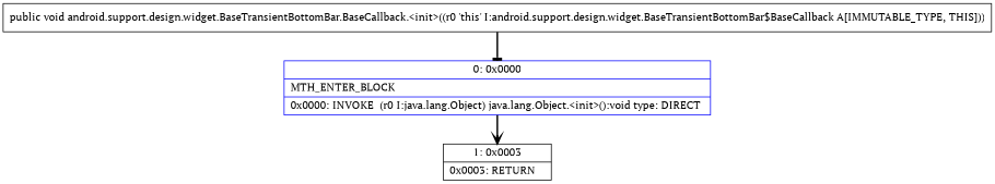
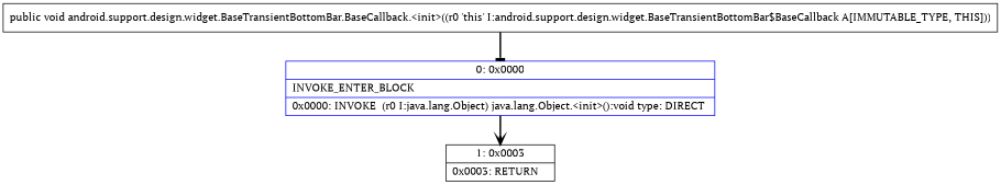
  digraph {
    fontname="PT Serif"
    node [shape=record color=black fontname="PT Serif"]
    edge [style=bold fontname="PT Serif"]
-   n1 [label="{0\:\ 0x0000|MTH_ENTER_BLOCK\l|0x0000: INVOKE  (r0 I:java.lang.Object) java.lang.Object.\<init\>():void type: DIRECT \l}" color=blue]
+   n1 [label="{0\:\ 0x0000|INVOKE_ENTER_BLOCK\l|0x0000: INVOKE  (r0 I:java.lang.Object) java.lang.Object.\<init\>():void type: DIRECT \l}" color=blue]
    n2 [label="{1\:\ 0x0003|0x0003: RETURN   \l}"]
    n3 [label="{public void android.support.design.widget.BaseTransientBottomBar.BaseCallback.\<init\>((r0 'this' I:android.support.design.widget.BaseTransientBottomBar$BaseCallback A[IMMUTABLE_TYPE, THIS])) }"]
    n1 -> n2 [arrowhead=vee]
    n3 -> n1 [arrowhead=tee]
  }
